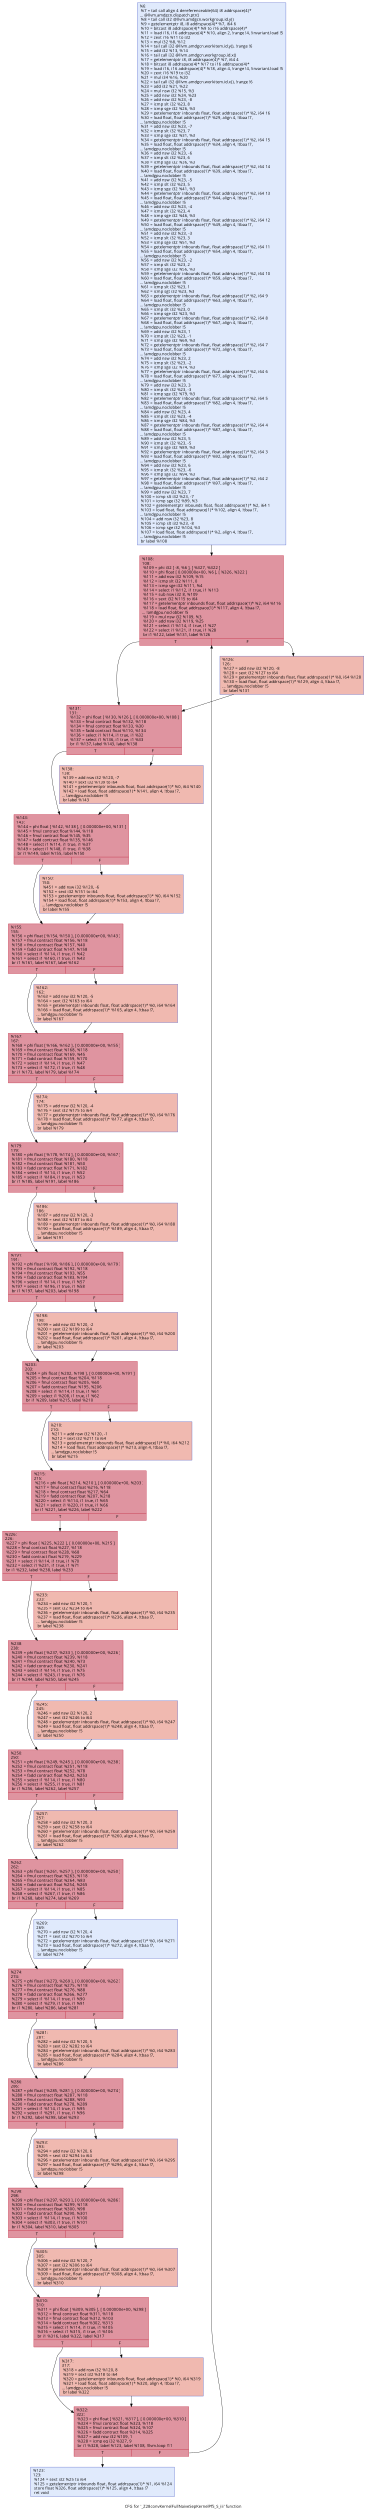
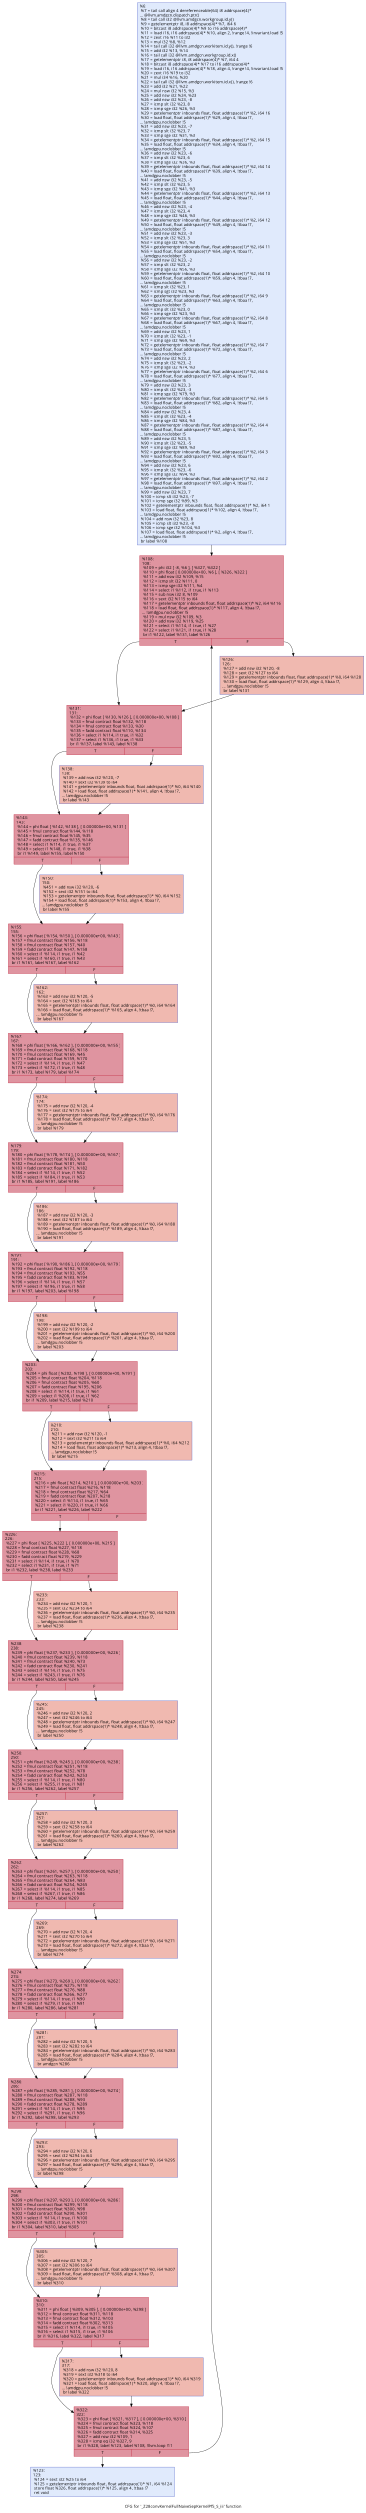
  digraph {
    fontname="Open Sans"
    label="CFG for '_Z28convKernelFullNaiveSepKernelPfS_S_iii' function"
    node [color="#b70d28ff" fillcolor="#b70d2870" fontname="Open Sans" shape=record style=filled]
    edge [fontname="Open Sans" tailport=s0]
    n1 [color="#3d50c3ff" fillcolor="#b9d0f970" label="{%6:\l  %7 = tail call align 4 dereferenceable(64) i8 addrspace(4)*\l... @llvm.amdgcn.dispatch.ptr()\l  %8 = tail call i32 @llvm.amdgcn.workgroup.id.y()\l  %9 = getelementptr i8, i8 addrspace(4)* %7, i64 6\l  %10 = bitcast i8 addrspace(4)* %9 to i16 addrspace(4)*\l  %11 = load i16, i16 addrspace(4)* %10, align 2, !range !4, !invariant.load !5\l  %12 = zext i16 %11 to i32\l  %13 = mul i32 %8, %12\l  %14 = tail call i32 @llvm.amdgcn.workitem.id.y(), !range !6\l  %15 = add i32 %13, %14\l  %16 = tail call i32 @llvm.amdgcn.workgroup.id.x()\l  %17 = getelementptr i8, i8 addrspace(4)* %7, i64 4\l  %18 = bitcast i8 addrspace(4)* %17 to i16 addrspace(4)*\l  %19 = load i16, i16 addrspace(4)* %18, align 4, !range !4, !invariant.load !5\l  %20 = zext i16 %19 to i32\l  %21 = mul i34 %16, %20\l  %22 = tail call i32 @llvm.amdgcn.workitem.id.x(), !range !6\l  %23 = add i32 %21, %22\l  %24 = mul nsw i32 %15, %3\l  %25 = add nsw i32 %24, %23\l  %26 = add nsw i32 %23, -8\l  %27 = icmp slt i32 %23, 8\l  %28 = icmp sge i32 %26, %3\l  %29 = getelementptr inbounds float, float addrspace(1)* %2, i64 16\l  %30 = load float, float addrspace(1)* %29, align 4, !tbaa !7,\l... !amdgpu.noclobber !5\l  %31 = add nsw i32 %23, -7\l  %32 = icmp slt i32 %23, 7\l  %33 = icmp sge i32 %31, %3\l  %34 = getelementptr inbounds float, float addrspace(1)* %2, i64 15\l  %35 = load float, float addrspace(1)* %34, align 4, !tbaa !7,\l... !amdgpu.noclobber !5\l  %36 = add nsw i32 %23, -6\l  %37 = icmp slt i32 %23, 6\l  %38 = icmp sge i32 %36, %3\l  %39 = getelementptr inbounds float, float addrspace(1)* %2, i64 14\l  %40 = load float, float addrspace(1)* %39, align 4, !tbaa !7,\l... !amdgpu.noclobber !5\l  %41 = add nsw i32 %23, -5\l  %42 = icmp slt i32 %23, 5\l  %43 = icmp sge i32 %41, %3\l  %44 = getelementptr inbounds float, float addrspace(1)* %2, i64 13\l  %45 = load float, float addrspace(1)* %44, align 4, !tbaa !7,\l... !amdgpu.noclobber !5\l  %46 = add nsw i32 %23, -4\l  %47 = icmp slt i32 %23, 4\l  %48 = icmp sge i32 %46, %3\l  %49 = getelementptr inbounds float, float addrspace(1)* %2, i64 12\l  %50 = load float, float addrspace(1)* %49, align 4, !tbaa !7,\l... !amdgpu.noclobber !5\l  %51 = add nsw i32 %23, -3\l  %52 = icmp slt i32 %23, 3\l  %53 = icmp sge i32 %51, %3\l  %54 = getelementptr inbounds float, float addrspace(1)* %2, i64 11\l  %55 = load float, float addrspace(1)* %54, align 4, !tbaa !7,\l... !amdgpu.noclobber !5\l  %56 = add nsw i32 %23, -2\l  %57 = icmp slt i32 %23, 2\l  %58 = icmp sge i32 %56, %3\l  %59 = getelementptr inbounds float, float addrspace(1)* %2, i64 10\l  %60 = load float, float addrspace(1)* %59, align 4, !tbaa !7,\l... !amdgpu.noclobber !5\l  %61 = icmp slt i32 %23, 1\l  %62 = icmp sgt i32 %23, %3\l  %63 = getelementptr inbounds float, float addrspace(1)* %2, i64 9\l  %64 = load float, float addrspace(1)* %63, align 4, !tbaa !7,\l... !amdgpu.noclobber !5\l  %65 = icmp slt i32 %23, 0\l  %66 = icmp sge i32 %23, %3\l  %67 = getelementptr inbounds float, float addrspace(1)* %2, i64 8\l  %68 = load float, float addrspace(1)* %67, align 4, !tbaa !7,\l... !amdgpu.noclobber !5\l  %69 = add nsw i32 %23, 1\l  %70 = icmp slt i32 %23, -1\l  %71 = icmp sge i32 %69, %3\l  %72 = getelementptr inbounds float, float addrspace(1)* %2, i64 7\l  %73 = load float, float addrspace(1)* %72, align 4, !tbaa !7,\l... !amdgpu.noclobber !5\l  %74 = add nsw i32 %23, 2\l  %75 = icmp slt i32 %23, -2\l  %76 = icmp sge i32 %74, %3\l  %77 = getelementptr inbounds float, float addrspace(1)* %2, i64 6\l  %78 = load float, float addrspace(1)* %77, align 4, !tbaa !7,\l... !amdgpu.noclobber !5\l  %79 = add nsw i32 %23, 3\l  %80 = icmp slt i32 %23, -3\l  %81 = icmp sge i32 %79, %3\l  %82 = getelementptr inbounds float, float addrspace(1)* %2, i64 5\l  %83 = load float, float addrspace(1)* %82, align 4, !tbaa !7,\l... !amdgpu.noclobber !5\l  %84 = add nsw i32 %23, 4\l  %85 = icmp slt i32 %23, -4\l  %86 = icmp sge i32 %84, %3\l  %87 = getelementptr inbounds float, float addrspace(1)* %2, i64 4\l  %88 = load float, float addrspace(1)* %87, align 4, !tbaa !7,\l... !amdgpu.noclobber !5\l  %89 = add nsw i32 %23, 5\l  %90 = icmp slt i32 %23, -5\l  %91 = icmp sge i32 %89, %3\l  %92 = getelementptr inbounds float, float addrspace(1)* %2, i64 3\l  %93 = load float, float addrspace(1)* %92, align 4, !tbaa !7,\l... !amdgpu.noclobber !5\l  %94 = add nsw i32 %23, 6\l  %95 = icmp slt i32 %23, -6\l  %96 = icmp sge i32 %94, %3\l  %97 = getelementptr inbounds float, float addrspace(1)* %2, i64 2\l  %98 = load float, float addrspace(1)* %97, align 4, !tbaa !7,\l... !amdgpu.noclobber !5\l  %99 = add nsw i32 %23, 7\l  %100 = icmp slt i32 %23, -7\l  %101 = icmp sge i32 %99, %3\l  %102 = getelementptr inbounds float, float addrspace(1)* %2, i64 1\l  %103 = load float, float addrspace(1)* %102, align 4, !tbaa !7,\l... !amdgpu.noclobber !5\l  %104 = add nsw i32 %23, 8\l  %105 = icmp slt i32 %23, -8\l  %106 = icmp sge i32 %104, %3\l  %107 = load float, float addrspace(1)* %2, align 4, !tbaa !7,\l... !amdgpu.noclobber !5\l  br label %108\l}"]
    n2 [label="{%108:\l108:                                              \l  %109 = phi i32 [ -8, %6 ], [ %327, %322 ]\l  %110 = phi float [ 0.000000e+00, %6 ], [ %326, %322 ]\l  %111 = add nsw i32 %109, %15\l  %112 = icmp slt i32 %111, 0\l  %113 = icmp sge i32 %111, %4\l  %114 = select i1 %112, i1 true, i1 %113\l  %115 = sub nsw i32 8, %109\l  %116 = sext i32 %115 to i64\l  %117 = getelementptr inbounds float, float addrspace(1)* %2, i64 %116\l  %118 = load float, float addrspace(1)* %117, align 4, !tbaa !7,\l... !amdgpu.noclobber !5\l  %119 = mul nsw i32 %109, %3\l  %120 = add nsw i32 %119, %25\l  %121 = select i1 %114, i1 true, i1 %27\l  %122 = select i1 %121, i1 true, i1 %28\l  br i1 %122, label %131, label %126\l|{<s0>T|<s1>F}}"]
    n3 [label="{%131:\l131:                                              \l  %132 = phi float [ %130, %126 ], [ 0.000000e+00, %108 ]\l  %133 = fmul contract float %132, %118\l  %134 = fmul contract float %133, %30\l  %135 = fadd contract float %110, %134\l  %136 = select i1 %114, i1 true, i1 %32\l  %137 = select i1 %136, i1 true, i1 %33\l  br i1 %137, label %143, label %138\l|{<s0>T|<s1>F}}"]
    n4 [color="#3d50c3ff" fillcolor="#de614d70" label="{%126:\l126:                                              \l  %127 = add nsw i32 %120, -8\l  %128 = sext i32 %127 to i64\l  %129 = getelementptr inbounds float, float addrspace(1)* %0, i64 %128\l  %130 = load float, float addrspace(1)* %129, align 4, !tbaa !7,\l... !amdgpu.noclobber !5\l  br label %131\l}"]
    n5 [label="{%143:\l143:                                              \l  %144 = phi float [ %142, %138 ], [ 0.000000e+00, %131 ]\l  %145 = fmul contract float %144, %118\l  %146 = fmul contract float %145, %35\l  %147 = fadd contract float %135, %146\l  %148 = select i1 %114, i1 true, i1 %37\l  %149 = select i1 %148, i1 true, i1 %38\l  br i1 %149, label %155, label %150\l|{<s0>T|<s1>F}}"]
    n6 [color="#3d50c3ff" fillcolor="#de614d70" label="{%138:\l138:                                              \l  %139 = add nsw i32 %120, -7\l  %140 = sext i32 %139 to i64\l  %141 = getelementptr inbounds float, float addrspace(1)* %0, i64 %140\l  %142 = load float, float addrspace(1)* %141, align 4, !tbaa !7,\l... !amdgpu.noclobber !5\l  br label %143\l}"]
    n7 [label="{%155:\l155:                                              \l  %156 = phi float [ %154, %150 ], [ 0.000000e+00, %143 ]\l  %157 = fmul contract float %156, %118\l  %158 = fmul contract float %157, %40\l  %159 = fadd contract float %147, %158\l  %160 = select i1 %114, i1 true, i1 %42\l  %161 = select i1 %160, i1 true, i1 %43\l  br i1 %161, label %167, label %162\l|{<s0>T|<s1>F}}"]
    n8 [color="#3d50c3ff" fillcolor="#de614d70" label="{%150:\l150:                                              \l  %451 = add nsw i32 %120, -6\l  %152 = sext i32 %151 to i64\l  %153 = getelementptr inbounds float, float addrspace(1)* %0, i64 %152\l  %154 = load float, float addrspace(1)* %153, align 4, !tbaa !7,\l... !amdgpu.noclobber !5\l  br label %155\l}"]
    n9 [color="#3d50c3ff" fillcolor="#b9d0f970" label="{%123:\l123:                                              \l  %124 = sext i32 %25 to i64\l  %125 = getelementptr inbounds float, float addrspace(1)* %1, i64 %124\l  store float %326, float addrspace(1)* %125, align 4, !tbaa !7\l  ret void\l}"]
    n10 [label="{%167:\l167:                                              \l  %168 = phi float [ %166, %162 ], [ 0.000000e+00, %155 ]\l  %169 = fmul contract float %168, %118\l  %170 = fmul contract float %169, %45\l  %171 = fadd contract float %159, %170\l  %172 = select i1 %114, i1 true, i1 %47\l  %173 = select i1 %172, i1 true, i1 %48\l  br i1 %173, label %179, label %174\l|{<s0>T|<s1>F}}"]
    n11 [color="#3d50c3ff" fillcolor="#de614d70" label="{%162:\l162:                                              \l  %163 = add nsw i32 %120, -5\l  %164 = sext i32 %163 to i64\l  %165 = getelementptr inbounds float, float addrspace(1)* %0, i64 %164\l  %166 = load float, float addrspace(1)* %165, align 4, !tbaa !7,\l... !amdgpu.noclobber !5\l  br label %167\l}"]
    n12 [label="{%179:\l179:                                              \l  %180 = phi float [ %178, %174 ], [ 0.000000e+00, %167 ]\l  %181 = fmul contract float %180, %118\l  %182 = fmul contract float %181, %50\l  %183 = fadd contract float %171, %182\l  %184 = select i1 %114, i1 true, i1 %52\l  %185 = select i1 %184, i1 true, i1 %53\l  br i1 %185, label %191, label %186\l|{<s0>T|<s1>F}}"]
    n13 [color="#3d50c3ff" fillcolor="#de614d70" label="{%174:\l174:                                              \l  %175 = add nsw i32 %120, -4\l  %176 = sext i32 %175 to i64\l  %177 = getelementptr inbounds float, float addrspace(1)* %0, i64 %176\l  %178 = load float, float addrspace(1)* %177, align 4, !tbaa !7,\l... !amdgpu.noclobber !5\l  br label %179\l}"]
    n14 [label="{%191:\l191:                                              \l  %192 = phi float [ %190, %186 ], [ 0.000000e+00, %179 ]\l  %193 = fmul contract float %192, %118\l  %194 = fmul contract float %193, %55\l  %195 = fadd contract float %183, %194\l  %196 = select i1 %114, i1 true, i1 %57\l  %197 = select i1 %196, i1 true, i1 %58\l  br i1 %197, label %203, label %198\l|{<s0>T|<s1>F}}"]
    n15 [color="#3d50c3ff" fillcolor="#de614d70" label="{%186:\l186:                                              \l  %187 = add nsw i32 %120, -3\l  %188 = sext i32 %187 to i64\l  %189 = getelementptr inbounds float, float addrspace(1)* %0, i64 %188\l  %190 = load float, float addrspace(1)* %189, align 4, !tbaa !7,\l... !amdgpu.noclobber !5\l  br label %191\l}"]
    n16 [label="{%203:\l203:                                              \l  %204 = phi float [ %202, %198 ], [ 0.000000e+00, %191 ]\l  %205 = fmul contract float %204, %118\l  %206 = fmul contract float %205, %60\l  %207 = fadd contract float %195, %206\l  %208 = select i1 %114, i1 true, i1 %61\l  %209 = select i1 %208, i1 true, i1 %62\l  br i1 %209, label %215, label %210\l|{<s0>T|<s1>F}}"]
    n17 [color="#3d50c3ff" fillcolor="#de614d70" label="{%198:\l198:                                              \l  %199 = add nsw i32 %120, -2\l  %200 = sext i32 %199 to i64\l  %201 = getelementptr inbounds float, float addrspace(1)* %0, i64 %200\l  %202 = load float, float addrspace(1)* %201, align 4, !tbaa !7,\l... !amdgpu.noclobber !5\l  br label %203\l}"]
    n18 [label="{%215:\l215:                                              \l  %216 = phi float [ %214, %210 ], [ 0.000000e+00, %203 ]\l  %217 = fmul contract float %216, %118\l  %218 = fmul contract float %217, %64\l  %219 = fadd contract float %207, %218\l  %220 = select i1 %114, i1 true, i1 %65\l  %221 = select i1 %220, i1 true, i1 %66\l  br i1 %221, label %226, label %222\l|{<s0>T|<s1>F}}"]
    n19 [color="#3d50c3ff" fillcolor="#de614d70" label="{%210:\l210:                                              \l  %211 = add nsw i32 %120, -1\l  %212 = sext i32 %211 to i64\l  %213 = getelementptr inbounds float, float addrspace(1)* %0, i64 %212\l  %214 = load float, float addrspace(1)* %213, align 4, !tbaa !7,\l... !amdgpu.noclobber !5\l  br label %215\l}"]
    n20 [label="{%226:\l226:                                              \l  %227 = phi float [ %225, %222 ], [ 0.000000e+00, %215 ]\l  %228 = fmul contract float %227, %118\l  %229 = fmul contract float %228, %68\l  %230 = fadd contract float %219, %229\l  %231 = select i1 %114, i1 true, i1 %70\l  %232 = select i1 %231, i1 true, i1 %71\l  br i1 %232, label %238, label %233\l|{<s0>T|<s1>F}}"]
    n21 [label="{%238:\l238:                                              \l  %239 = phi float [ %237, %233 ], [ 0.000000e+00, %226 ]\l  %240 = fmul contract float %239, %118\l  %241 = fmul contract float %240, %73\l  %242 = fadd contract float %230, %241\l  %243 = select i1 %114, i1 true, i1 %75\l  %244 = select i1 %243, i1 true, i1 %76\l  br i1 %244, label %250, label %245\l|{<s0>T|<s1>F}}"]
    n22 [fillcolor="#de614d70" label="{%233:\l233:                                              \l  %234 = add nsw i32 %120, 1\l  %235 = sext i32 %234 to i64\l  %236 = getelementptr inbounds float, float addrspace(1)* %0, i64 %235\l  %237 = load float, float addrspace(1)* %236, align 4, !tbaa !7,\l... !amdgpu.noclobber !5\l  br label %238\l}"]
    n23 [label="{%250:\l250:                                              \l  %251 = phi float [ %249, %245 ], [ 0.000000e+00, %238 ]\l  %252 = fmul contract float %251, %118\l  %253 = fmul contract float %252, %78\l  %254 = fadd contract float %242, %253\l  %255 = select i1 %114, i1 true, i1 %80\l  %256 = select i1 %255, i1 true, i1 %81\l  br i1 %256, label %262, label %257\l|{<s0>T|<s1>F}}"]
    n24 [color="#3d50c3ff" fillcolor="#de614d70" label="{%245:\l245:                                              \l  %246 = add nsw i32 %120, 2\l  %247 = sext i32 %246 to i64\l  %248 = getelementptr inbounds float, float addrspace(1)* %0, i64 %247\l  %249 = load float, float addrspace(1)* %248, align 4, !tbaa !7,\l... !amdgpu.noclobber !5\l  br label %250\l}"]
    n25 [label="{%262:\l262:                                              \l  %263 = phi float [ %261, %257 ], [ 0.000000e+00, %250 ]\l  %264 = fmul contract float %263, %118\l  %265 = fmul contract float %264, %83\l  %266 = fadd contract float %254, %265\l  %267 = select i1 %114, i1 true, i1 %85\l  %268 = select i1 %267, i1 true, i1 %86\l  br i1 %268, label %274, label %269\l|{<s0>T|<s1>F}}"]
    n26 [color="#3d50c3ff" fillcolor="#de614d70" label="{%257:\l257:                                              \l  %258 = add nsw i32 %120, 3\l  %259 = sext i32 %258 to i64\l  %260 = getelementptr inbounds float, float addrspace(1)* %0, i64 %259\l  %261 = load float, float addrspace(1)* %260, align 4, !tbaa !7,\l... !amdgpu.noclobber !5\l  br label %262\l}"]
    n27 [label="{%274:\l274:                                              \l  %275 = phi float [ %273, %269 ], [ 0.000000e+00, %262 ]\l  %276 = fmul contract float %275, %118\l  %277 = fmul contract float %276, %88\l  %278 = fadd contract float %266, %277\l  %279 = select i1 %114, i1 true, i1 %90\l  %280 = select i1 %279, i1 true, i1 %91\l  br i1 %280, label %286, label %281\l|{<s0>T|<s1>F}}"]
-   n28 [color="#3d50c3ff" fillcolor="#b9d0f970" label="{%269:\l269:                                              \l  %270 = add nsw i32 %120, 4\l  %271 = sext i32 %270 to i64\l  %272 = getelementptr inbounds float, float addrspace(1)* %0, i64 %271\l  %273 = load float, float addrspace(1)* %272, align 4, !tbaa !7,\l... !amdgpu.noclobber !5\l  br label %274\l}"]
+   n28 [color="#3d50c3ff" fillcolor="#de614d70" label="{%269:\l269:                                              \l  %270 = add nsw i32 %120, 4\l  %271 = sext i32 %270 to i64\l  %272 = getelementptr inbounds float, float addrspace(1)* %0, i64 %271\l  %273 = load float, float addrspace(1)* %272, align 4, !tbaa !7,\l... !amdgpu.noclobber !5\l  br label %274\l}"]
    n29 [label="{%286:\l286:                                              \l  %287 = phi float [ %285, %281 ], [ 0.000000e+00, %274 ]\l  %288 = fmul contract float %287, %118\l  %289 = fmul contract float %288, %93\l  %290 = fadd contract float %278, %289\l  %291 = select i1 %114, i1 true, i1 %95\l  %292 = select i1 %291, i1 true, i1 %96\l  br i1 %292, label %298, label %293\l|{<s0>T|<s1>F}}"]
-   n30 [color="#3d50c3ff" fillcolor="#de614d70" label="{%281:\l281:                                              \l  %282 = add nsw i32 %120, 5\l  %283 = sext i32 %282 to i64\l  %284 = getelementptr inbounds float, float addrspace(1)* %0, i64 %283\l  %285 = load float, float addrspace(1)* %284, align 4, !tbaa !7,\l... !amdgpu.noclobber !5\l  br label %286\l}"]
+   n30 [color="#3d50c3ff" fillcolor="#de614d70" label="{%281:\l281:                                              \l  %282 = add nsw i32 %120, 5\l  %283 = sext i32 %282 to i64\l  %284 = getelementptr inbounds float, float addrspace(1)* %0, i64 %283\l  %285 = load float, float addrspace(1)* %284, align 4, !tbaa !7,\l... !amdgpu.noclobber !5\l  br amdgcn %286\l}"]
    n31 [label="{%298:\l298:                                              \l  %299 = phi float [ %297, %293 ], [ 0.000000e+00, %286 ]\l  %300 = fmul contract float %299, %118\l  %301 = fmul contract float %300, %98\l  %302 = fadd contract float %290, %301\l  %303 = select i1 %114, i1 true, i1 %100\l  %304 = select i1 %303, i1 true, i1 %101\l  br i1 %304, label %310, label %305\l|{<s0>T|<s1>F}}"]
    n32 [color="#3d50c3ff" fillcolor="#de614d70" label="{%293:\l293:                                              \l  %294 = add nsw i32 %120, 6\l  %295 = sext i32 %294 to i64\l  %296 = getelementptr inbounds float, float addrspace(1)* %0, i64 %295\l  %297 = load float, float addrspace(1)* %296, align 4, !tbaa !7,\l... !amdgpu.noclobber !5\l  br label %298\l}"]
    n33 [label="{%310:\l310:                                              \l  %311 = phi float [ %309, %305 ], [ 0.000000e+00, %298 ]\l  %312 = fmul contract float %311, %118\l  %313 = fmul contract float %312, %103\l  %314 = fadd contract float %302, %313\l  %315 = select i1 %114, i1 true, i1 %105\l  %316 = select i1 %315, i1 true, i1 %106\l  br i1 %316, label %322, label %317\l|{<s0>T|<s1>F}}"]
    n34 [color="#3d50c3ff" fillcolor="#de614d70" label="{%305:\l305:                                              \l  %306 = add nsw i32 %120, 7\l  %307 = sext i32 %306 to i64\l  %308 = getelementptr inbounds float, float addrspace(1)* %0, i64 %307\l  %309 = load float, float addrspace(1)* %308, align 4, !tbaa !7,\l... !amdgpu.noclobber !5\l  br label %310\l}"]
    n35 [label="{%322:\l322:                                              \l  %323 = phi float [ %321, %317 ], [ 0.000000e+00, %310 ]\l  %324 = fmul contract float %323, %118\l  %325 = fmul contract float %324, %107\l  %326 = fadd contract float %314, %325\l  %327 = add nsw i32 %109, 1\l  %328 = icmp eq i32 %327, 9\l  br i1 %328, label %123, label %108, !llvm.loop !11\l|{<s0>T|<s1>F}}"]
    n36 [color="#3d50c3ff" fillcolor="#de614d70" label="{%317:\l317:                                              \l  %318 = add nsw i32 %120, 8\l  %319 = sext i32 %318 to i64\l  %320 = getelementptr inbounds float, float addrspace(1)* %0, i64 %319\l  %321 = load float, float addrspace(1)* %320, align 4, !tbaa !7,\l... !amdgpu.noclobber !5\l  br label %322\l}"]
    n1 -> n2 [tailport=""]
    n2 -> n3
    n2 -> n4 [tailport=s1]
    n3 -> n5
    n3 -> n6 [tailport=s1]
    n4 -> n3 [tailport=""]
    n5 -> n7
    n5 -> n8 [tailport=s1]
    n6 -> n5 [tailport=""]
    n7 -> n10
    n7 -> n11 [tailport=s1]
    n8 -> n7 [tailport=""]
    n10 -> n12
    n10 -> n13 [tailport=s1]
    n11 -> n10 [tailport=""]
    n12 -> n14
    n12 -> n15 [tailport=s1]
    n13 -> n12 [tailport=""]
    n14 -> n16
    n14 -> n17 [tailport=s1]
    n15 -> n14 [tailport=""]
    n16 -> n18
    n16 -> n19 [tailport=s1]
    n17 -> n16 [tailport=""]
    n18 -> n20
    n19 -> n18 [tailport=""]
    n20 -> n21
    n20 -> n22 [tailport=s1]
    n21 -> n23
    n21 -> n24 [tailport=s1]
    n22 -> n21 [tailport=""]
    n23 -> n25
    n23 -> n26 [tailport=s1]
    n24 -> n23 [tailport=""]
    n25 -> n27
    n25 -> n28 [tailport=s1]
    n26 -> n25 [tailport=""]
    n27 -> n29
    n27 -> n30 [tailport=s1]
    n28 -> n27 [tailport=""]
    n29 -> n31
    n29 -> n32 [tailport=s1]
    n30 -> n29 [tailport=""]
    n31 -> n33
    n31 -> n34 [tailport=s1]
    n32 -> n31 [tailport=""]
    n33 -> n35
    n33 -> n36 [tailport=s1]
    n34 -> n33 [tailport=""]
    n35 -> n2 [tailport=s1]
    n35 -> n9
    n36 -> n35 [tailport=""]
  }
